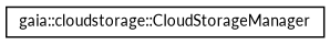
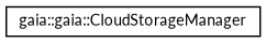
  digraph {
    rankdir=TB
    fontname=Lato
-   n1 [color=black fillcolor=white fontname=Lato fontsize=10 height=0.2 label="gaia::cloudstorage::CloudStorageManager" shape=record style=filled width=0.4]
+   n1 [color=black fillcolor=white fontname=Lato fontsize=10 height=0.2 label="gaia::gaia::CloudStorageManager" shape=record style=filled width=0.4]
  }
